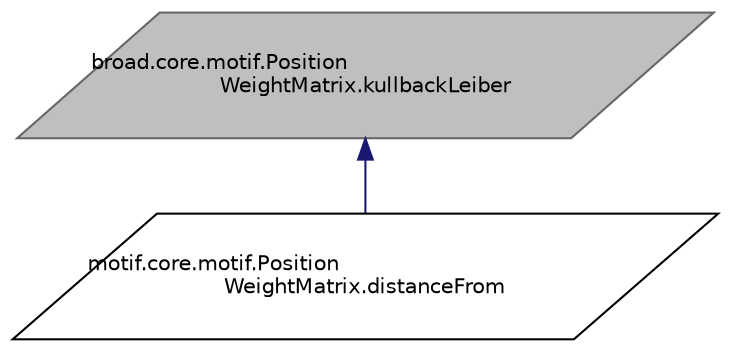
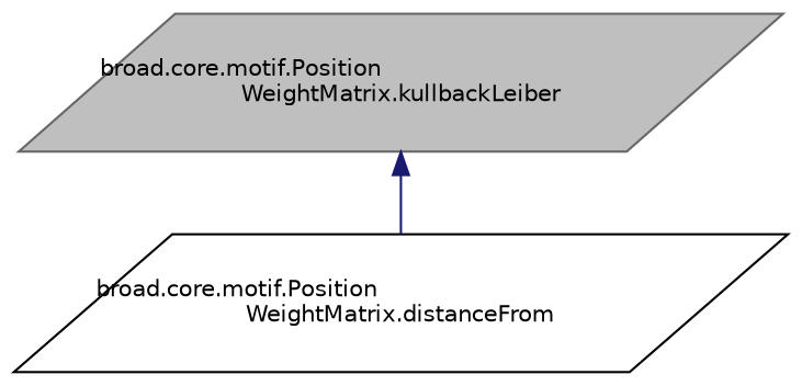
  digraph {
    rankdir=TB
    node [fontname=Helvetica fontsize=10 shape=parallelogram style=filled]
    n1 [color=gray40 fillcolor=grey75 fontcolor=black height=0.2 label="broad.core.motif.Position\lWeightMatrix.kullbackLeiber" width=0.4]
-   n2 [color=black fillcolor=white height=0.2 label="motif.core.motif.Position\lWeightMatrix.distanceFrom" width=0.4]
+   n2 [color=black fillcolor=white height=0.2 label="broad.core.motif.Position\lWeightMatrix.distanceFrom" width=0.4]
    n1 -> n2 [color=midnightblue dir=back fontname=Helvetica fontsize=10 labelfontname=Helvetica labelfontsize=10 style=solid]
  }
